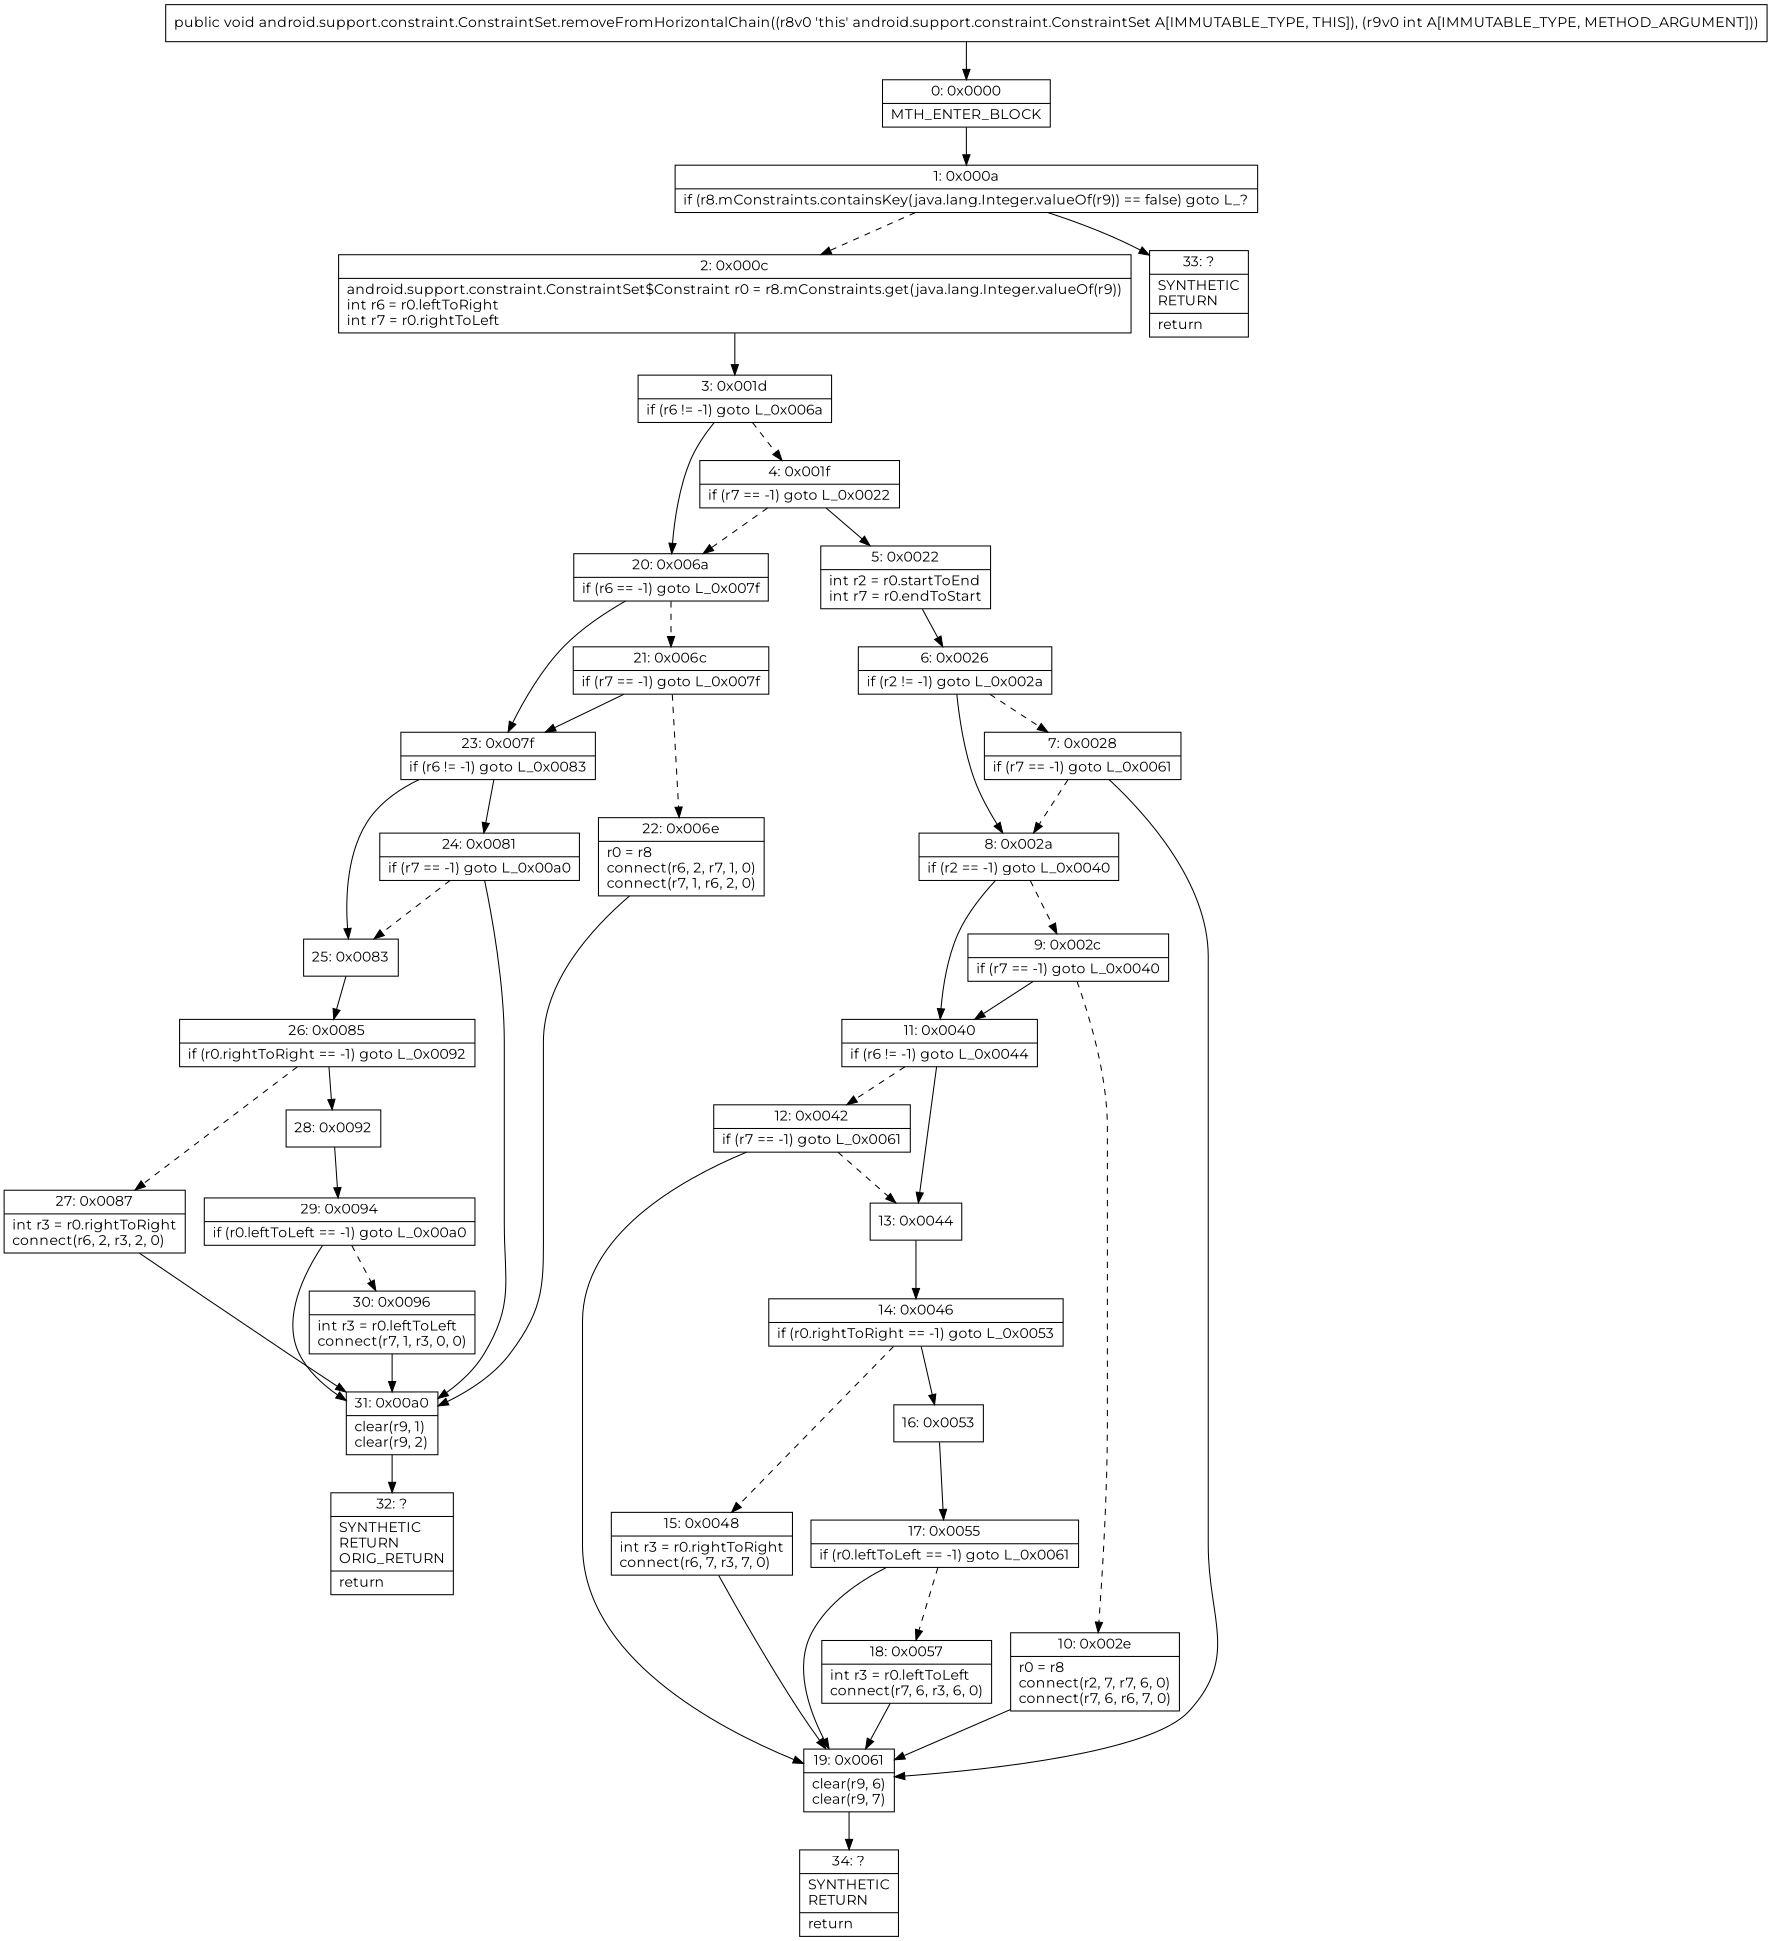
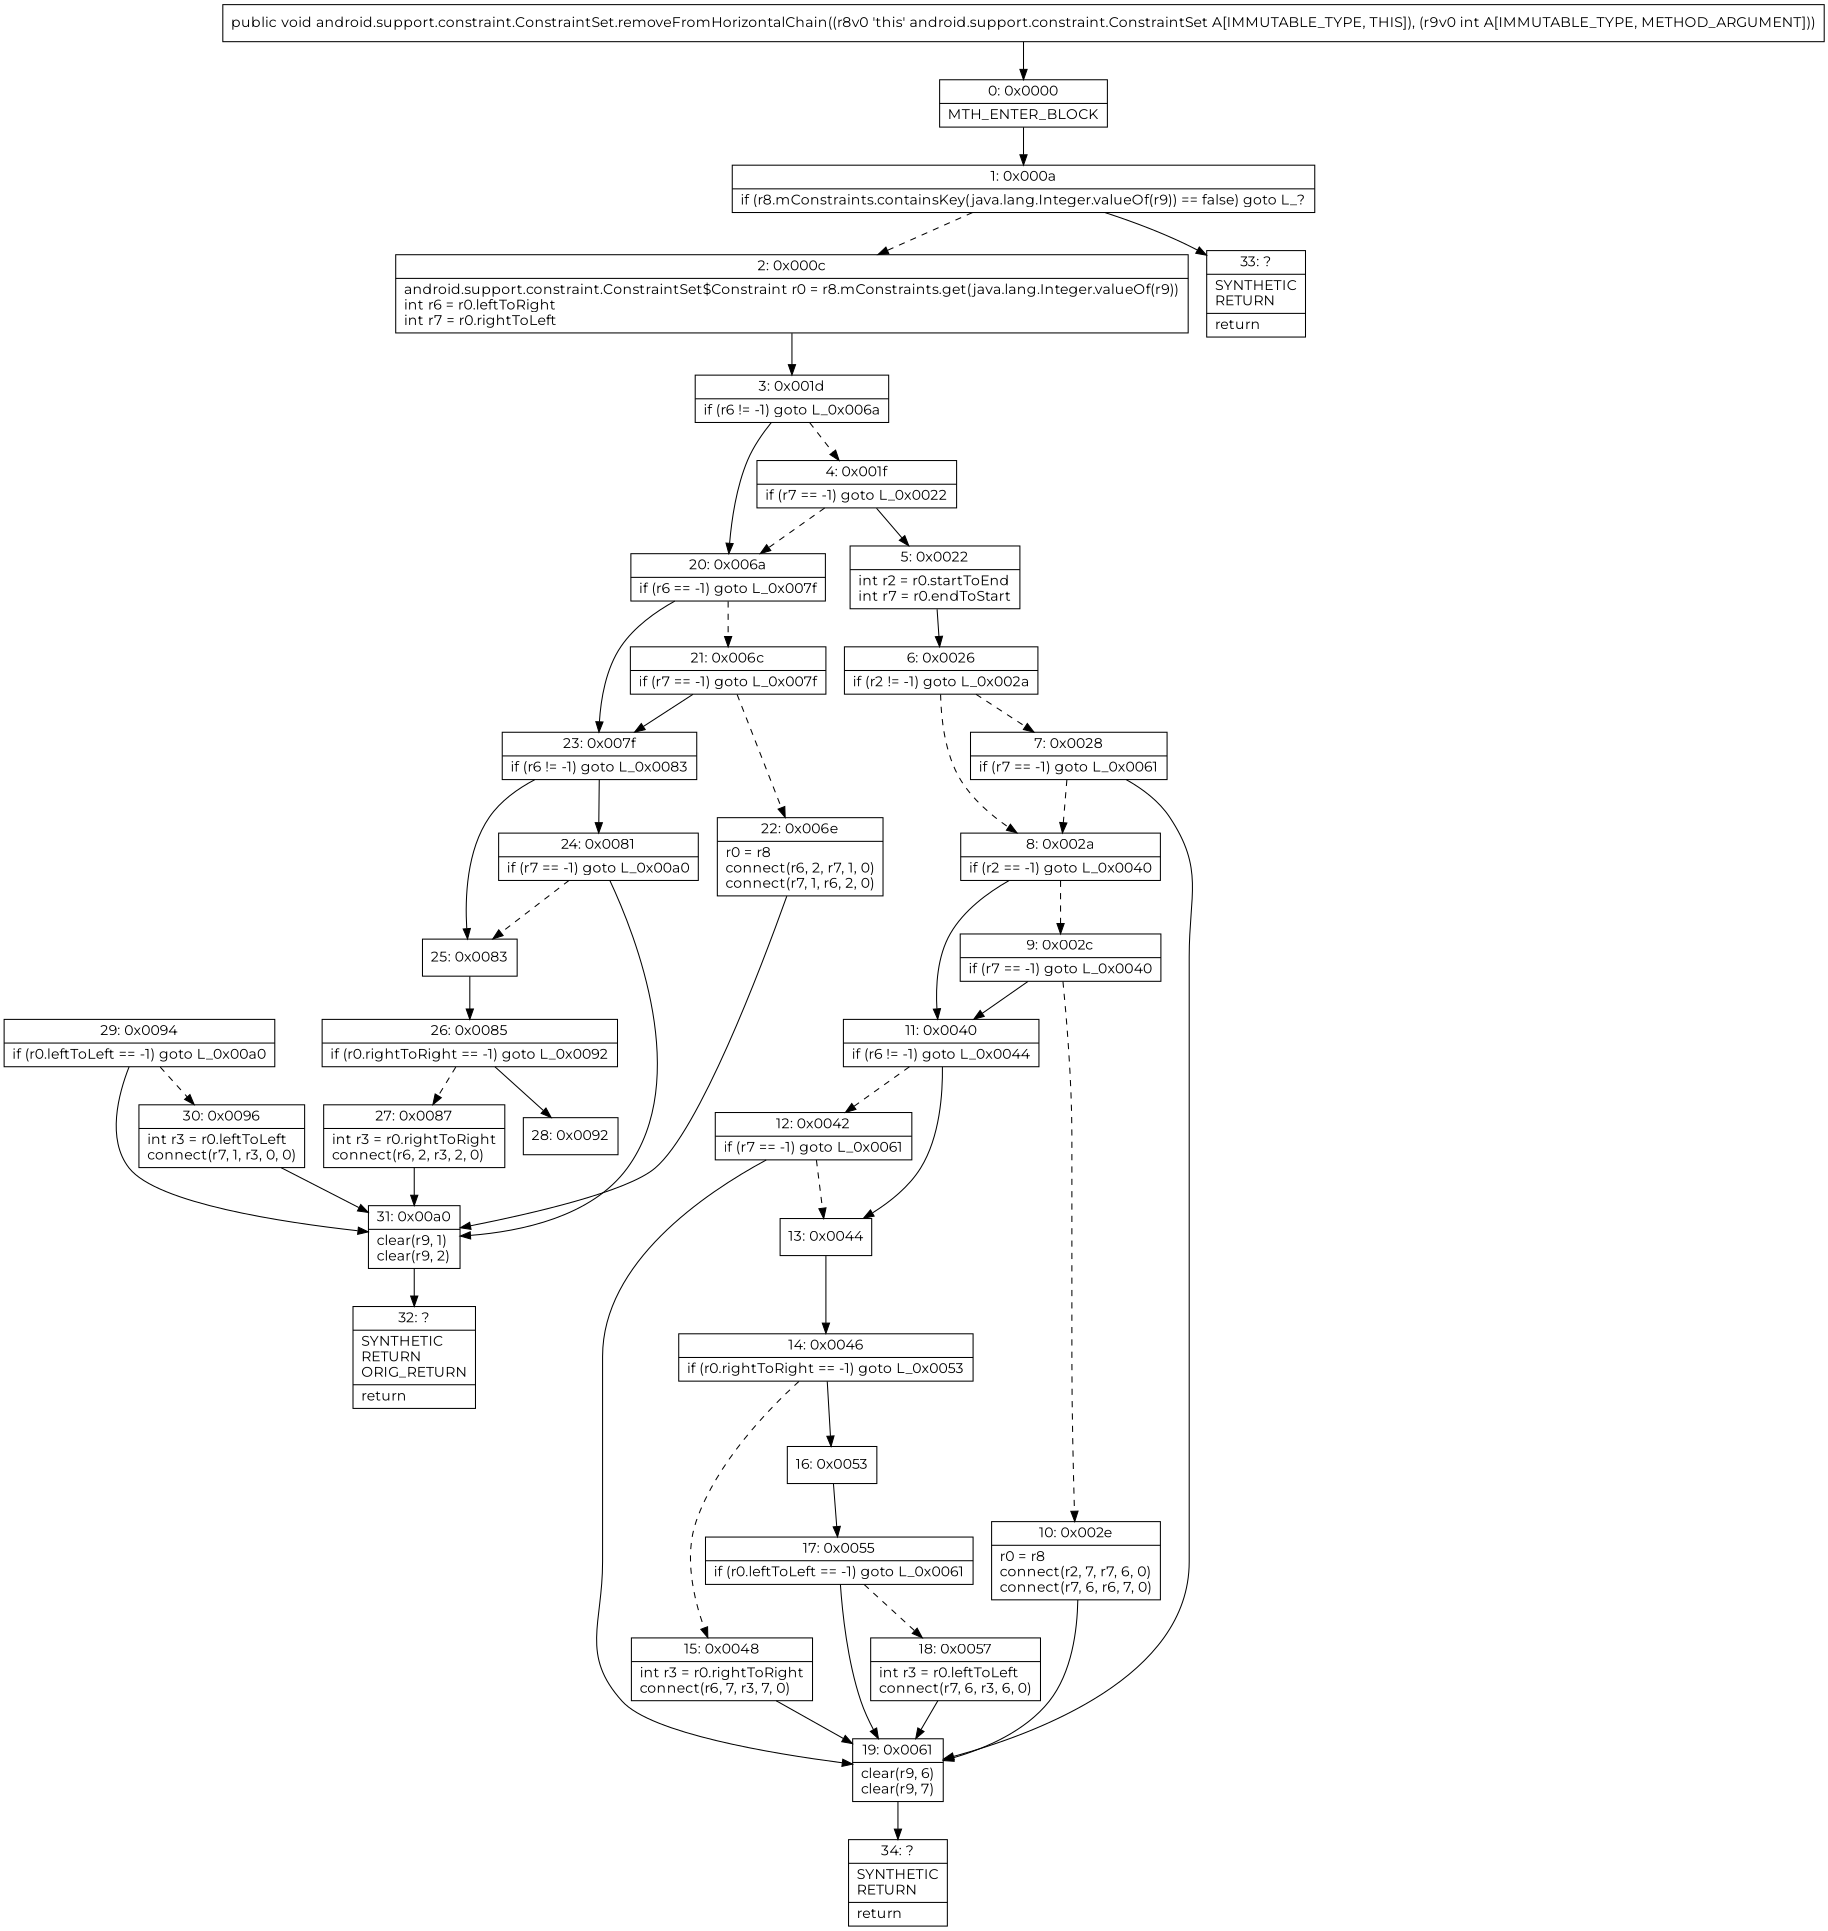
  digraph {
    fontname=Montserrat
    node [fontname=Montserrat shape=record]
    edge [fontname=Montserrat]
    n1 [label="{0\:\ 0x0000|MTH_ENTER_BLOCK\l}"]
    n2 [label="{1\:\ 0x000a|if (r8.mConstraints.containsKey(java.lang.Integer.valueOf(r9)) == false) goto L_?\l}"]
    n3 [label="{2\:\ 0x000c|android.support.constraint.ConstraintSet$Constraint r0 = r8.mConstraints.get(java.lang.Integer.valueOf(r9))\lint r6 = r0.leftToRight\lint r7 = r0.rightToLeft\l}"]
    n4 [label="{33\:\ ?|SYNTHETIC\lRETURN\l|return\l}"]
    n5 [label="{3\:\ 0x001d|if (r6 != \-1) goto L_0x006a\l}"]
    n6 [label="{4\:\ 0x001f|if (r7 == \-1) goto L_0x0022\l}"]
    n7 [label="{20\:\ 0x006a|if (r6 == \-1) goto L_0x007f\l}"]
    n8 [label="{5\:\ 0x0022|int r2 = r0.startToEnd\lint r7 = r0.endToStart\l}"]
    n9 [label="{21\:\ 0x006c|if (r7 == \-1) goto L_0x007f\l}"]
    n10 [label="{23\:\ 0x007f|if (r6 != \-1) goto L_0x0083\l}"]
    n11 [label="{6\:\ 0x0026|if (r2 != \-1) goto L_0x002a\l}"]
    n12 [label="{7\:\ 0x0028|if (r7 == \-1) goto L_0x0061\l}"]
    n13 [label="{8\:\ 0x002a|if (r2 == \-1) goto L_0x0040\l}"]
    n14 [label="{19\:\ 0x0061|clear(r9, 6)\lclear(r9, 7)\l}"]
    n15 [label="{9\:\ 0x002c|if (r7 == \-1) goto L_0x0040\l}"]
    n16 [label="{11\:\ 0x0040|if (r6 != \-1) goto L_0x0044\l}"]
    n17 [label="{34\:\ ?|SYNTHETIC\lRETURN\l|return\l}"]
    n18 [label="{10\:\ 0x002e|r0 = r8\lconnect(r2, 7, r7, 6, 0)\lconnect(r7, 6, r6, 7, 0)\l}"]
    n19 [label="{12\:\ 0x0042|if (r7 == \-1) goto L_0x0061\l}"]
    n20 [label="{13\:\ 0x0044}"]
    n21 [label="{14\:\ 0x0046|if (r0.rightToRight == \-1) goto L_0x0053\l}"]
    n22 [label="{15\:\ 0x0048|int r3 = r0.rightToRight\lconnect(r6, 7, r3, 7, 0)\l}"]
    n23 [label="{16\:\ 0x0053}"]
    n24 [label="{17\:\ 0x0055|if (r0.leftToLeft == \-1) goto L_0x0061\l}"]
    n25 [label="{18\:\ 0x0057|int r3 = r0.leftToLeft\lconnect(r7, 6, r3, 6, 0)\l}"]
    n26 [label="{22\:\ 0x006e|r0 = r8\lconnect(r6, 2, r7, 1, 0)\lconnect(r7, 1, r6, 2, 0)\l}"]
    n27 [label="{24\:\ 0x0081|if (r7 == \-1) goto L_0x00a0\l}"]
    n28 [label="{25\:\ 0x0083}"]
    n29 [label="{31\:\ 0x00a0|clear(r9, 1)\lclear(r9, 2)\l}"]
    n30 [label="{32\:\ ?|SYNTHETIC\lRETURN\lORIG_RETURN\l|return\l}"]
    n31 [label="{26\:\ 0x0085|if (r0.rightToRight == \-1) goto L_0x0092\l}"]
    n32 [label="{27\:\ 0x0087|int r3 = r0.rightToRight\lconnect(r6, 2, r3, 2, 0)\l}"]
    n33 [label="{28\:\ 0x0092}"]
    n34 [label="{29\:\ 0x0094|if (r0.leftToLeft == \-1) goto L_0x00a0\l}"]
    n35 [label="{30\:\ 0x0096|int r3 = r0.leftToLeft\lconnect(r7, 1, r3, 0, 0)\l}"]
    n36 [label="{public void android.support.constraint.ConstraintSet.removeFromHorizontalChain((r8v0 'this' android.support.constraint.ConstraintSet A[IMMUTABLE_TYPE, THIS]), (r9v0 int A[IMMUTABLE_TYPE, METHOD_ARGUMENT])) }"]
    n1 -> n2
    n2 -> n3 [style=dashed]
    n2 -> n4
    n3 -> n5
    n5 -> n6 [style=dashed]
    n5 -> n7
    n6 -> n7 [style=dashed]
    n6 -> n8
    n7 -> n9 [style=dashed]
    n7 -> n10
    n8 -> n11
    n9 -> n10
    n9 -> n26 [style=dashed]
    n10 -> n27 [style=solid]
    n10 -> n28
    n11 -> n12 [style=dashed]
-   n11 -> n13
+   n11 -> n13 [style=dashed]
    n12 -> n13 [style=dashed]
    n12 -> n14
    n13 -> n15 [style=dashed]
    n13 -> n16
    n14 -> n17
    n15 -> n16
    n15 -> n18 [style=dashed]
    n16 -> n19 [style=dashed]
    n16 -> n20
    n18 -> n14
    n19 -> n14
    n19 -> n20 [style=dashed]
    n20 -> n21
    n21 -> n22 [style=dashed]
    n21 -> n23
    n22 -> n14
    n23 -> n24
    n24 -> n14
    n24 -> n25 [style=dashed]
    n25 -> n14
    n26 -> n29
    n27 -> n28 [style=dashed]
    n27 -> n29
    n28 -> n31
    n29 -> n30
    n31 -> n32 [style=dashed]
    n31 -> n33
    n32 -> n29
-   n33 -> n34
    n34 -> n29
    n34 -> n35 [style=dashed]
    n35 -> n29
    n36 -> n1
  }
